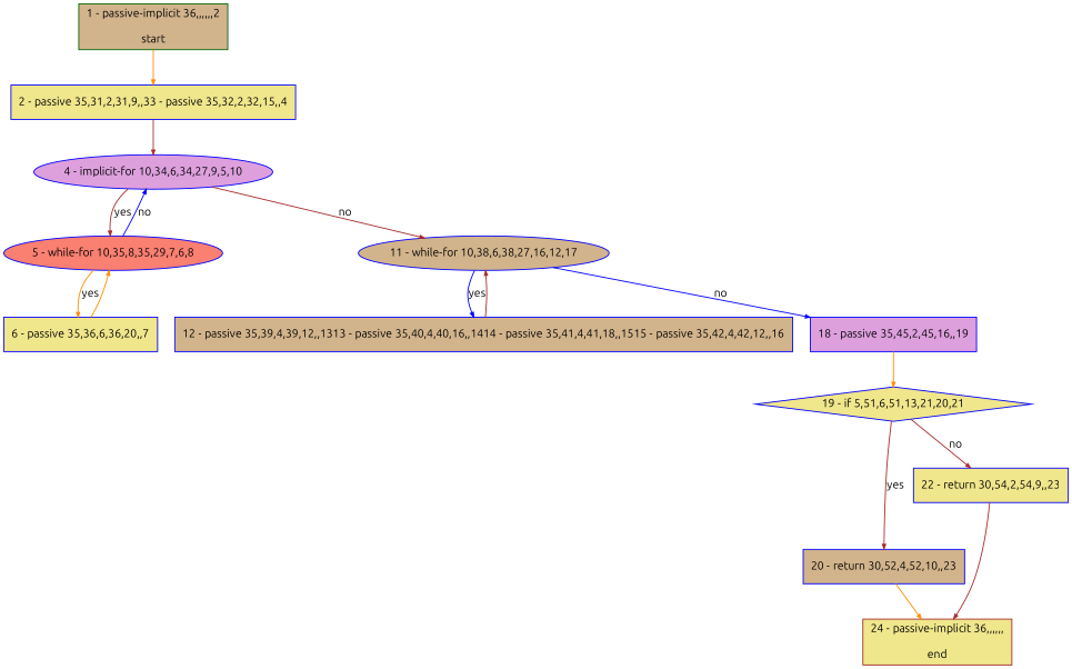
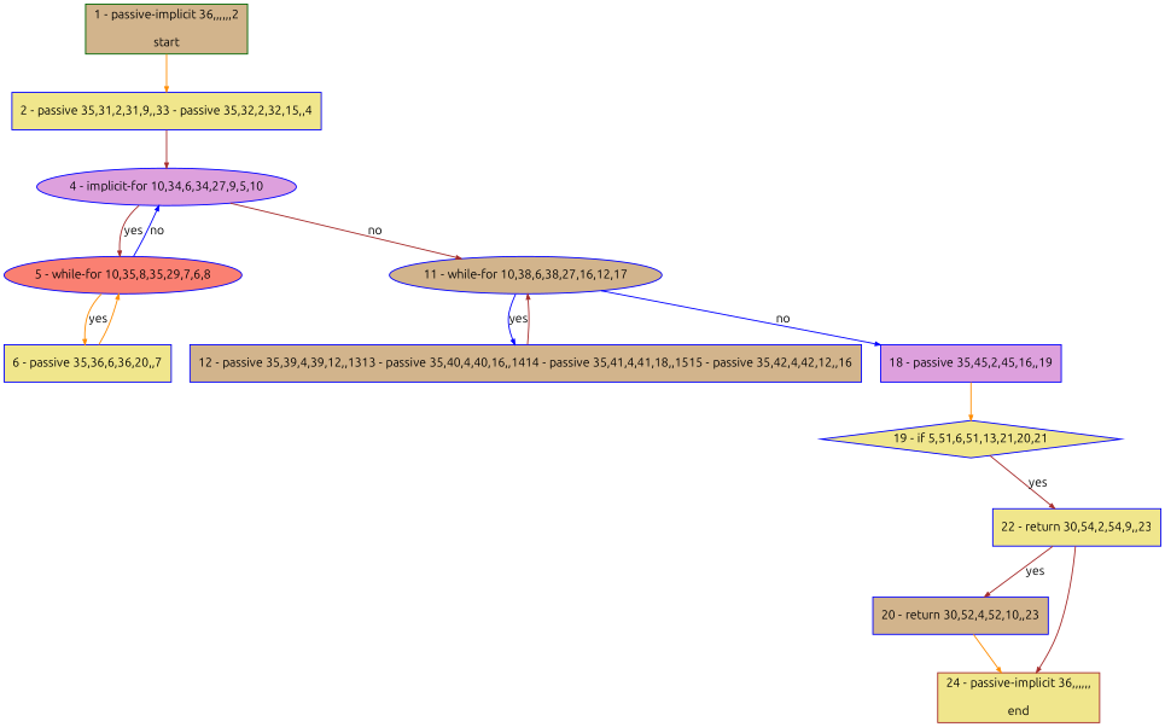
  digraph {
    bgcolor=white
    compound=true
    fillcolor="#FFFFCC"
    fontname=Ubuntu
    fontsize=12
    pack=true
    packmode=clust
    style="rounded,filled"
    node [color="#0000ff" compound=true fillcolor=khaki fixedsize=false fontname=Ubuntu fontsize=12 node_initialized=no shape=box style=filled]
    edge [arrowhead=normal arrowsize=0.5 arrowtail=none color=brown compound=true dir=forward fontcolor=black fontname=Ubuntu fontsize=12]
    n1 [label="2 - passive 35,31,2,31,9,,33 - passive 35,32,2,32,15,,4"]
    n2 [fillcolor=plum label="4 - implicit-for 10,34,6,34,27,9,5,10" shape=oval]
    n3 [fillcolor=salmon label="5 - while-for 10,35,8,35,29,7,6,8" shape=oval]
    n4 [fillcolor=tan label="11 - while-for 10,38,6,38,27,16,12,17" shape=oval]
    n5 [color="#006400" fillcolor=tan label="1 - passive-implicit 36,,,,,,2\n\nstart"]
    n6 [label="6 - passive 35,36,6,36,20,,7"]
    n7 [fillcolor=tan label="12 - passive 35,39,4,39,12,,1313 - passive 35,40,4,40,16,,1414 - passive 35,41,4,41,18,,1515 - passive 35,42,4,42,12,,16"]
    n8 [fillcolor=plum label="18 - passive 35,45,2,45,16,,19"]
    n9 [label="19 - if 5,51,6,51,13,21,20,21" shape=diamond]
    n10 [fillcolor=tan label="20 - return 30,52,4,52,10,,23"]
    n11 [label="22 - return 30,54,2,54,9,,23"]
    n12 [color="#a52a2a" label="24 - passive-implicit 36,,,,,,\n\nend"]
    n1 -> n2
    n2 -> n3 [label=yes]
    n2 -> n4 [label=no]
    n3 -> n2 [color=blue label=no]
    n3 -> n6 [color=darkorange label=yes]
    n4 -> n7 [color=blue label=yes]
    n4 -> n8 [color=blue label=no]
    n5 -> n1 [color=darkorange]
    n6 -> n3 [color=darkorange]
    n7 -> n4
    n8 -> n9 [color=darkorange]
-   n9 -> n10 [label=yes]
-   n9 -> n11 [label=no]
+   n11 -> n10 [label=yes]
+   n9 -> n11 [label=yes]
    n10 -> n12 [color=darkorange]
    n11 -> n12
  }
